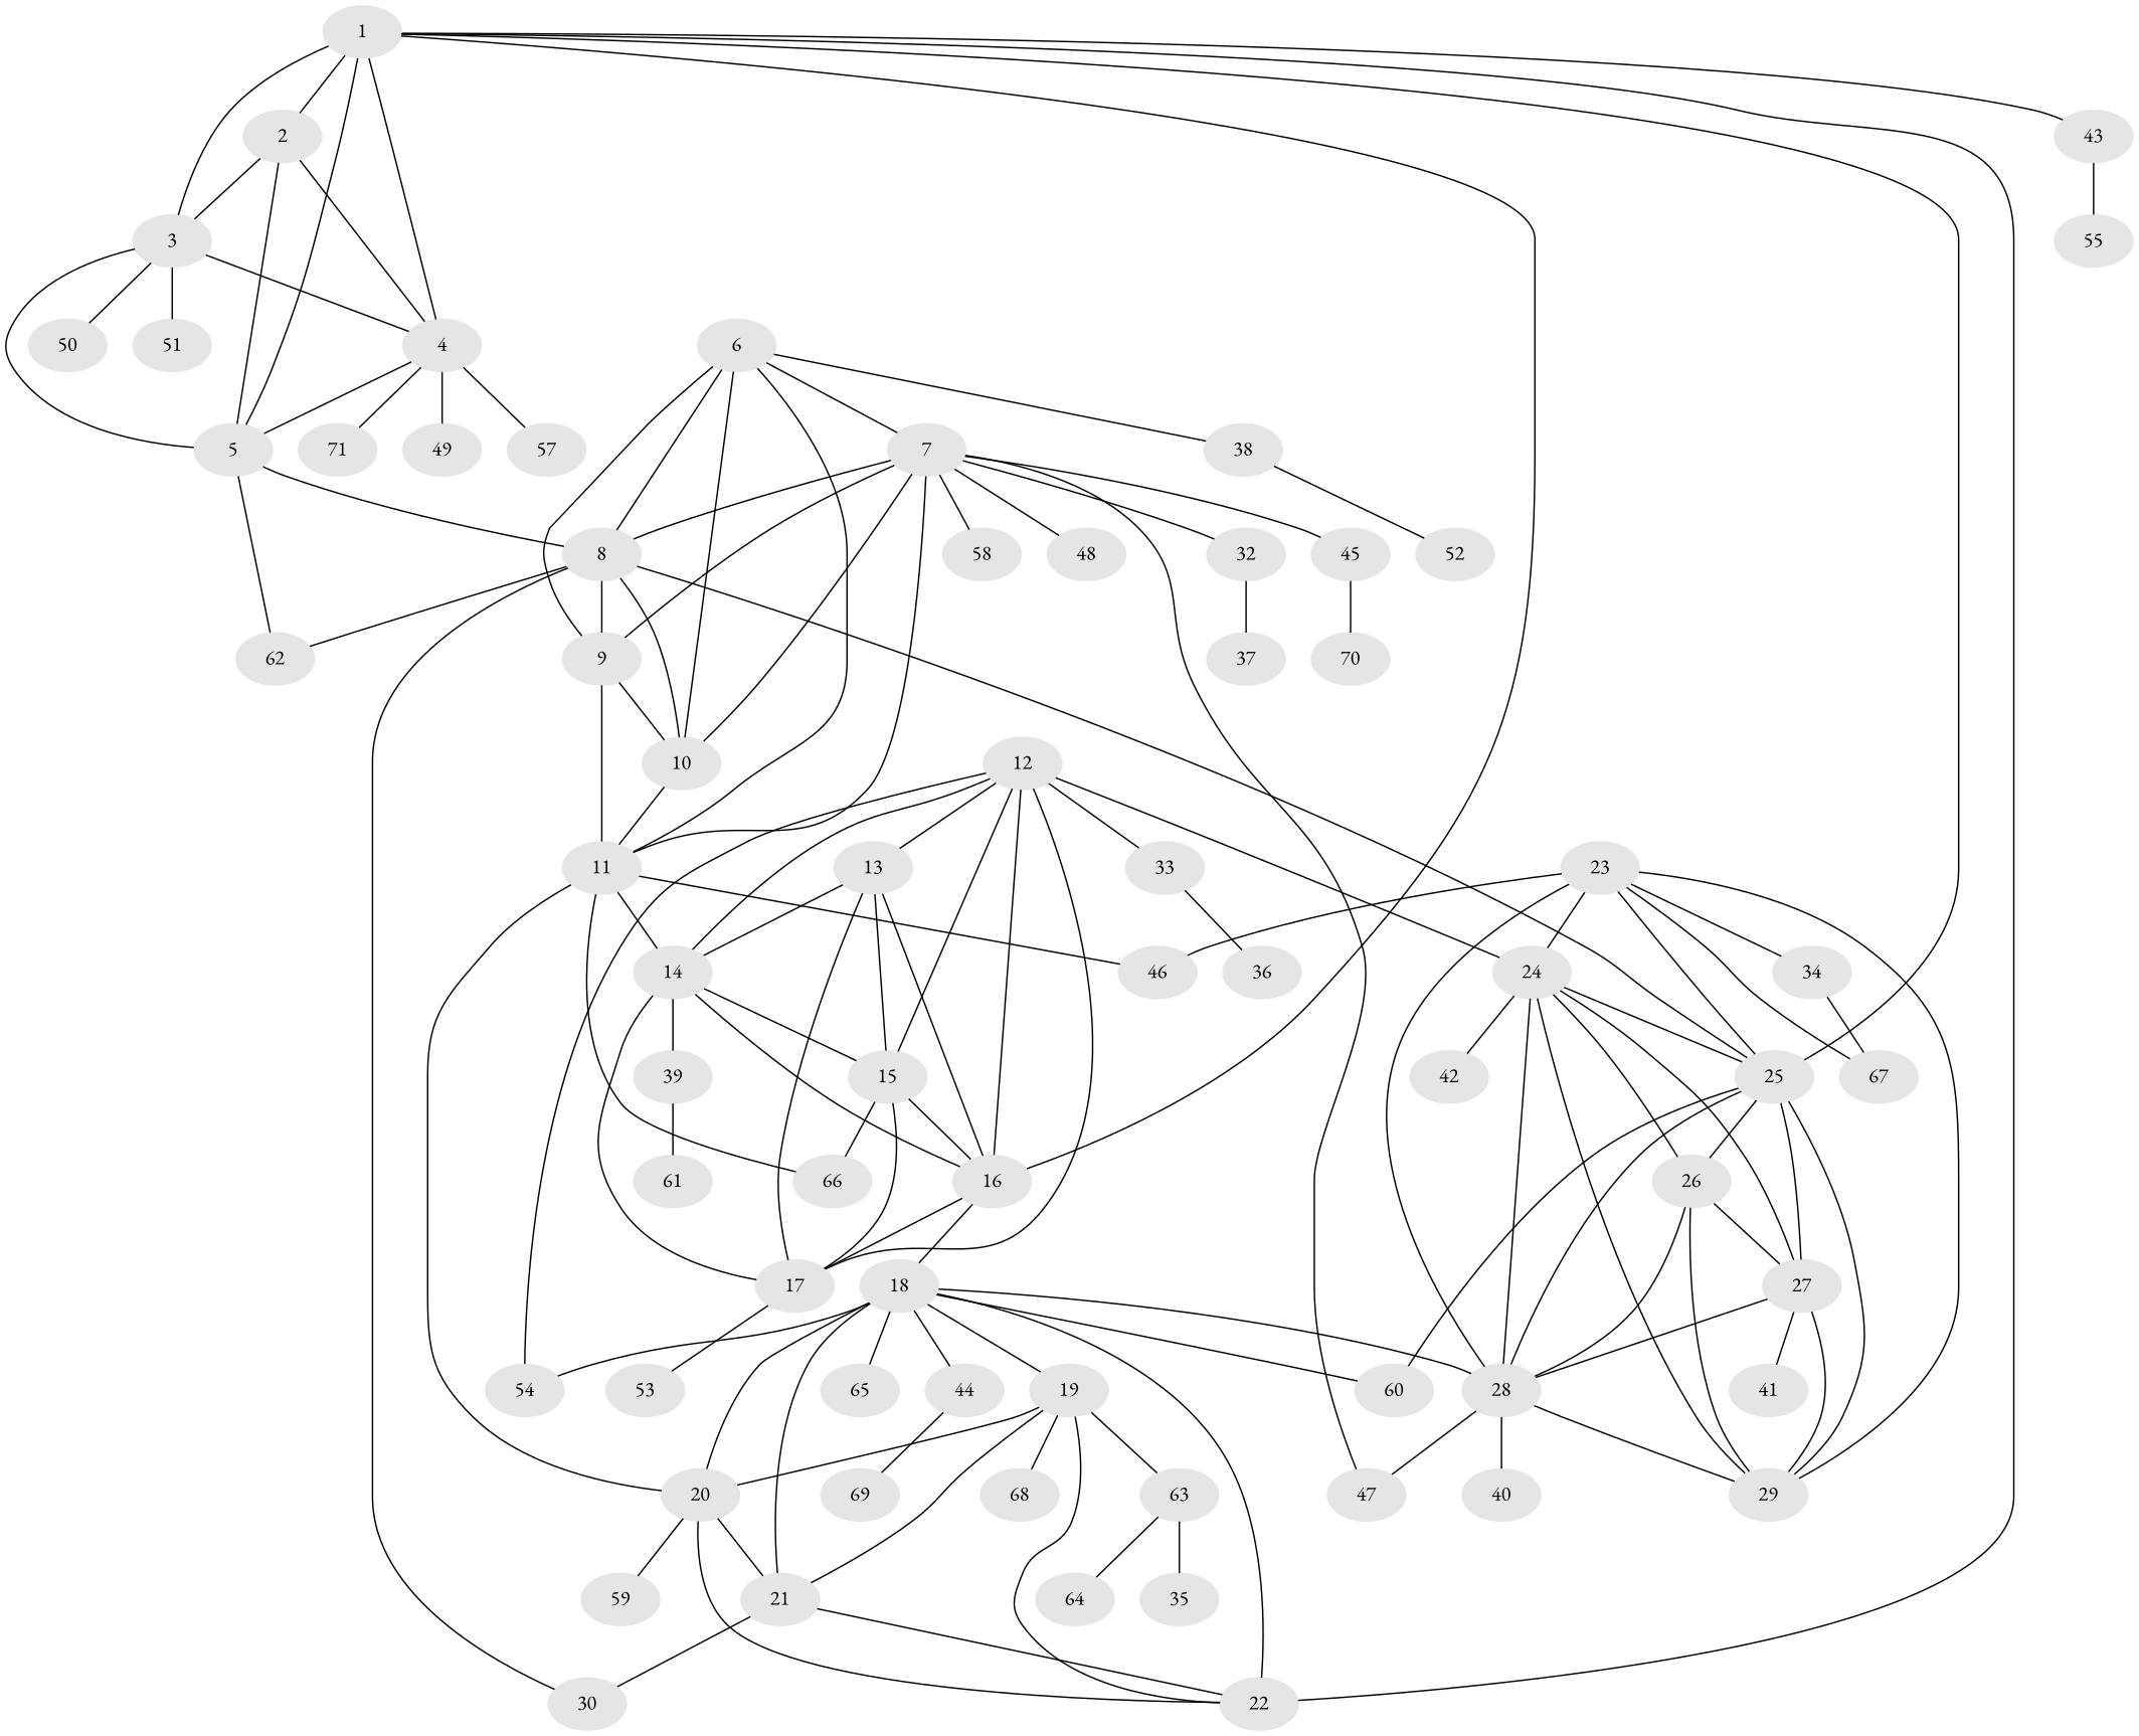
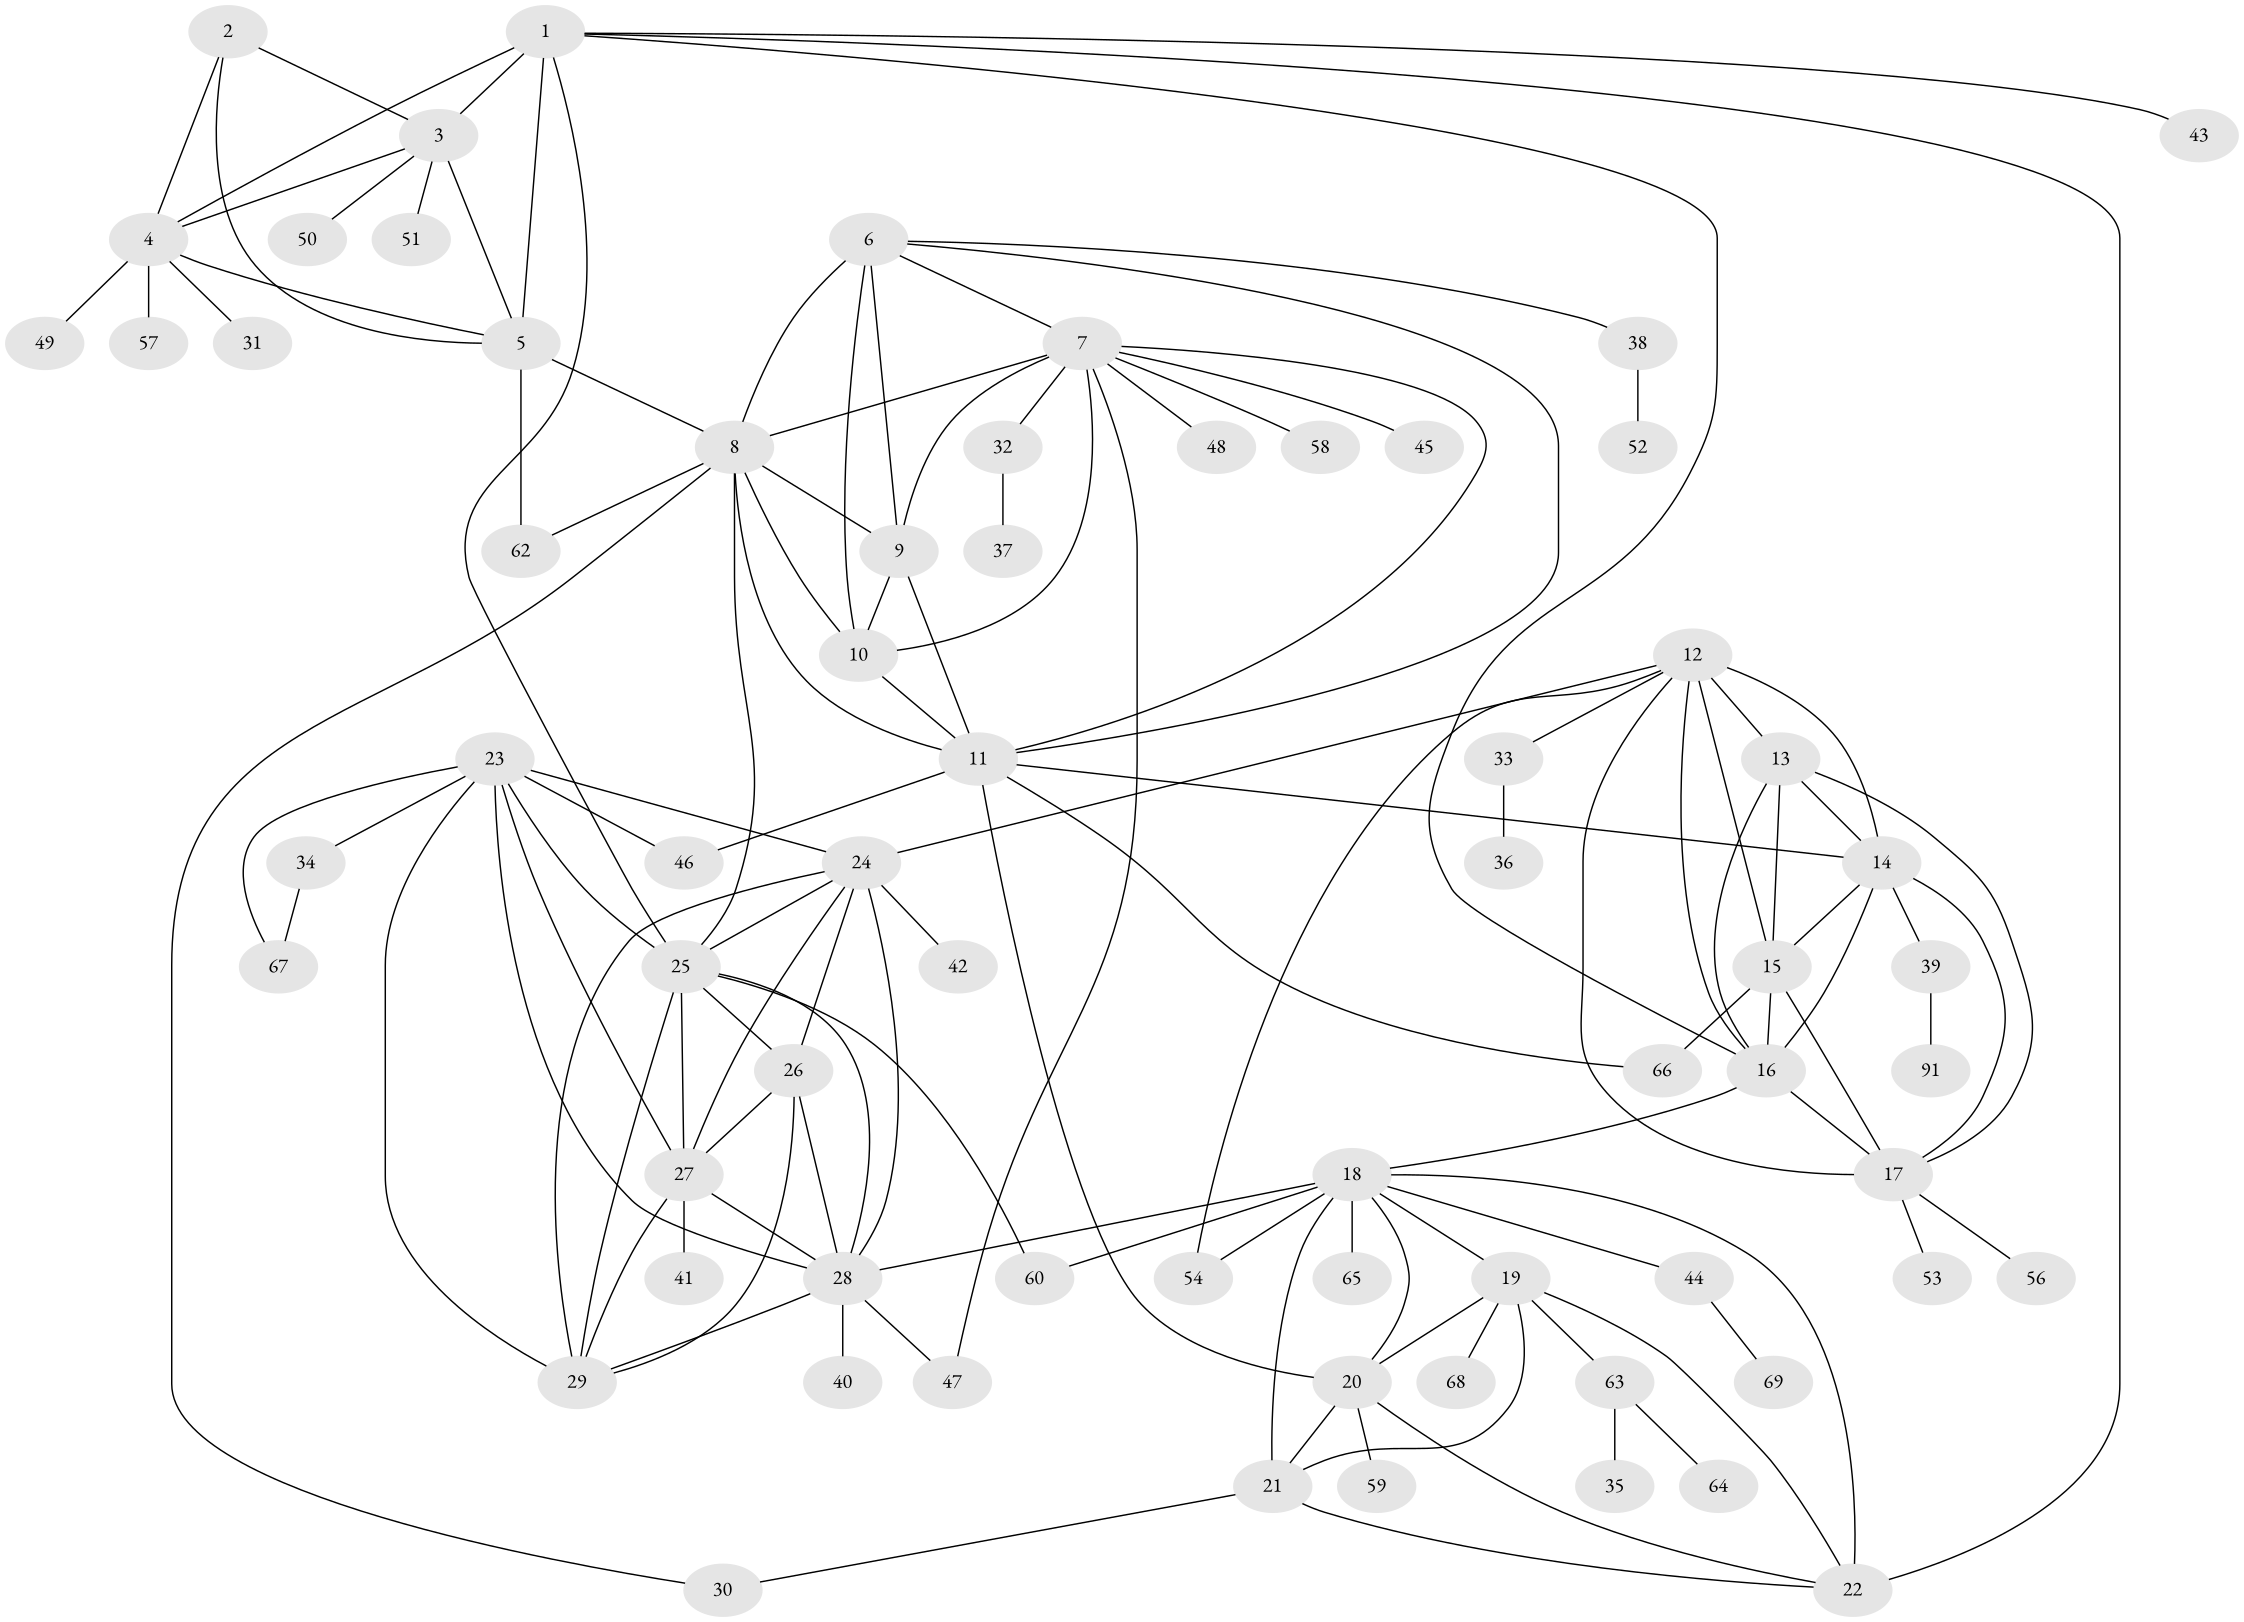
  graph {
    fontname="EB Garamond"
    node [color=gray90 fontname="EB Garamond" style=filled]
    edge [fontname="EB Garamond" weight=1.0]
    1
    2
    3
    4
    5
    16
    22
    25
    43
    50
    51
-   31 [label=71]
+   31
    49
    57
    8
    62
    18
    17
    28
    60
    26
    27
    29
-   55
    9
    10
    11
    30
    20
    54
    19
    21
    44
    65
    6
    7
    38
    32
    45
    47
    48
    58
    14
    46
    66
    52
    37
-   70
    15
    39
    59
    12
    13
    24
    33
    53
+   56
    42
    36
-   61
+   61 [label=91]
    63
    68
    40
    69
    35
    64
    23
    34
    67
    41
-   1 -- 2 [weight=3.0]
    1 -- 3 [weight=3.0]
    1 -- 4 [weight=3.0]
    1 -- 5 [weight=3.0]
    1 -- 16
    1 -- 22
    1 -- 25
    1 -- 43
    2 -- 3
    2 -- 4
    2 -- 5
    3 -- 4
    3 -- 5
    3 -- 50
    3 -- 51
    4 -- 5
    4 -- 31
    4 -- 49
    4 -- 57
    5 -- 8
    5 -- 62
    16 -- 18
    16 -- 17
    25 -- 28
    25 -- 60 [weight=3.0]
    25 -- 26
    25 -- 27
    25 -- 29
-   43 -- 55
    8 -- 25
    8 -- 62
    8 -- 9 [weight=3.0]
    8 -- 10 [weight=2.0]
+   8 -- 11 [weight=2.0]
    8 -- 30
    18 -- 22 [weight=3.0]
    18 -- 28 [weight=2.0]
    18 -- 60
    18 -- 20 [weight=3.0]
    18 -- 54
    18 -- 19 [weight=3.0]
    18 -- 21 [weight=7.0]
    18 -- 44
    18 -- 65
    17 -- 53
+   17 -- 56
    28 -- 29
    28 -- 47
    28 -- 40
    26 -- 28 [weight=4.0]
    26 -- 27
    26 -- 29
    27 -- 28
    27 -- 29
    27 -- 41 [weight=2.0]
    9 -- 10
    9 -- 11
    10 -- 11
    11 -- 20
    11 -- 14
    11 -- 46 [weight=2.0]
    11 -- 66 [weight=2.0]
    20 -- 22
    20 -- 21
    20 -- 59 [weight=2.0]
    19 -- 22
    19 -- 20
    19 -- 21
    19 -- 63
    19 -- 68
    21 -- 22
    21 -- 30
    44 -- 69
    6 -- 8 [weight=2.0]
    6 -- 9
    6 -- 10
    6 -- 11
    6 -- 7
    6 -- 38
    7 -- 8 [weight=2.0]
    7 -- 9
    7 -- 10
    7 -- 11
    7 -- 32
    7 -- 45
    7 -- 47
    7 -- 48
    7 -- 58
    38 -- 52
    32 -- 37
-   45 -- 70
    14 -- 16
    14 -- 17
    14 -- 15
    14 -- 39
    15 -- 16
    15 -- 17
    15 -- 66
    39 -- 61
    12 -- 16 [weight=2.0]
    12 -- 17 [weight=2.0]
    12 -- 54
    12 -- 14 [weight=2.0]
    12 -- 15 [weight=2.0]
    12 -- 13 [weight=2.0]
    12 -- 24
    12 -- 33
    13 -- 16
    13 -- 17
    13 -- 14
    13 -- 15
    24 -- 25
    24 -- 28
    24 -- 26
    24 -- 27
    24 -- 29
    24 -- 42 [weight=3.0]
    33 -- 36
    63 -- 35 [weight=7.0]
    63 -- 64
    23 -- 25
    23 -- 28
+   23 -- 27
    23 -- 29
    23 -- 46 [weight=2.0]
    23 -- 24
    23 -- 34
    23 -- 67
    34 -- 67
  }
